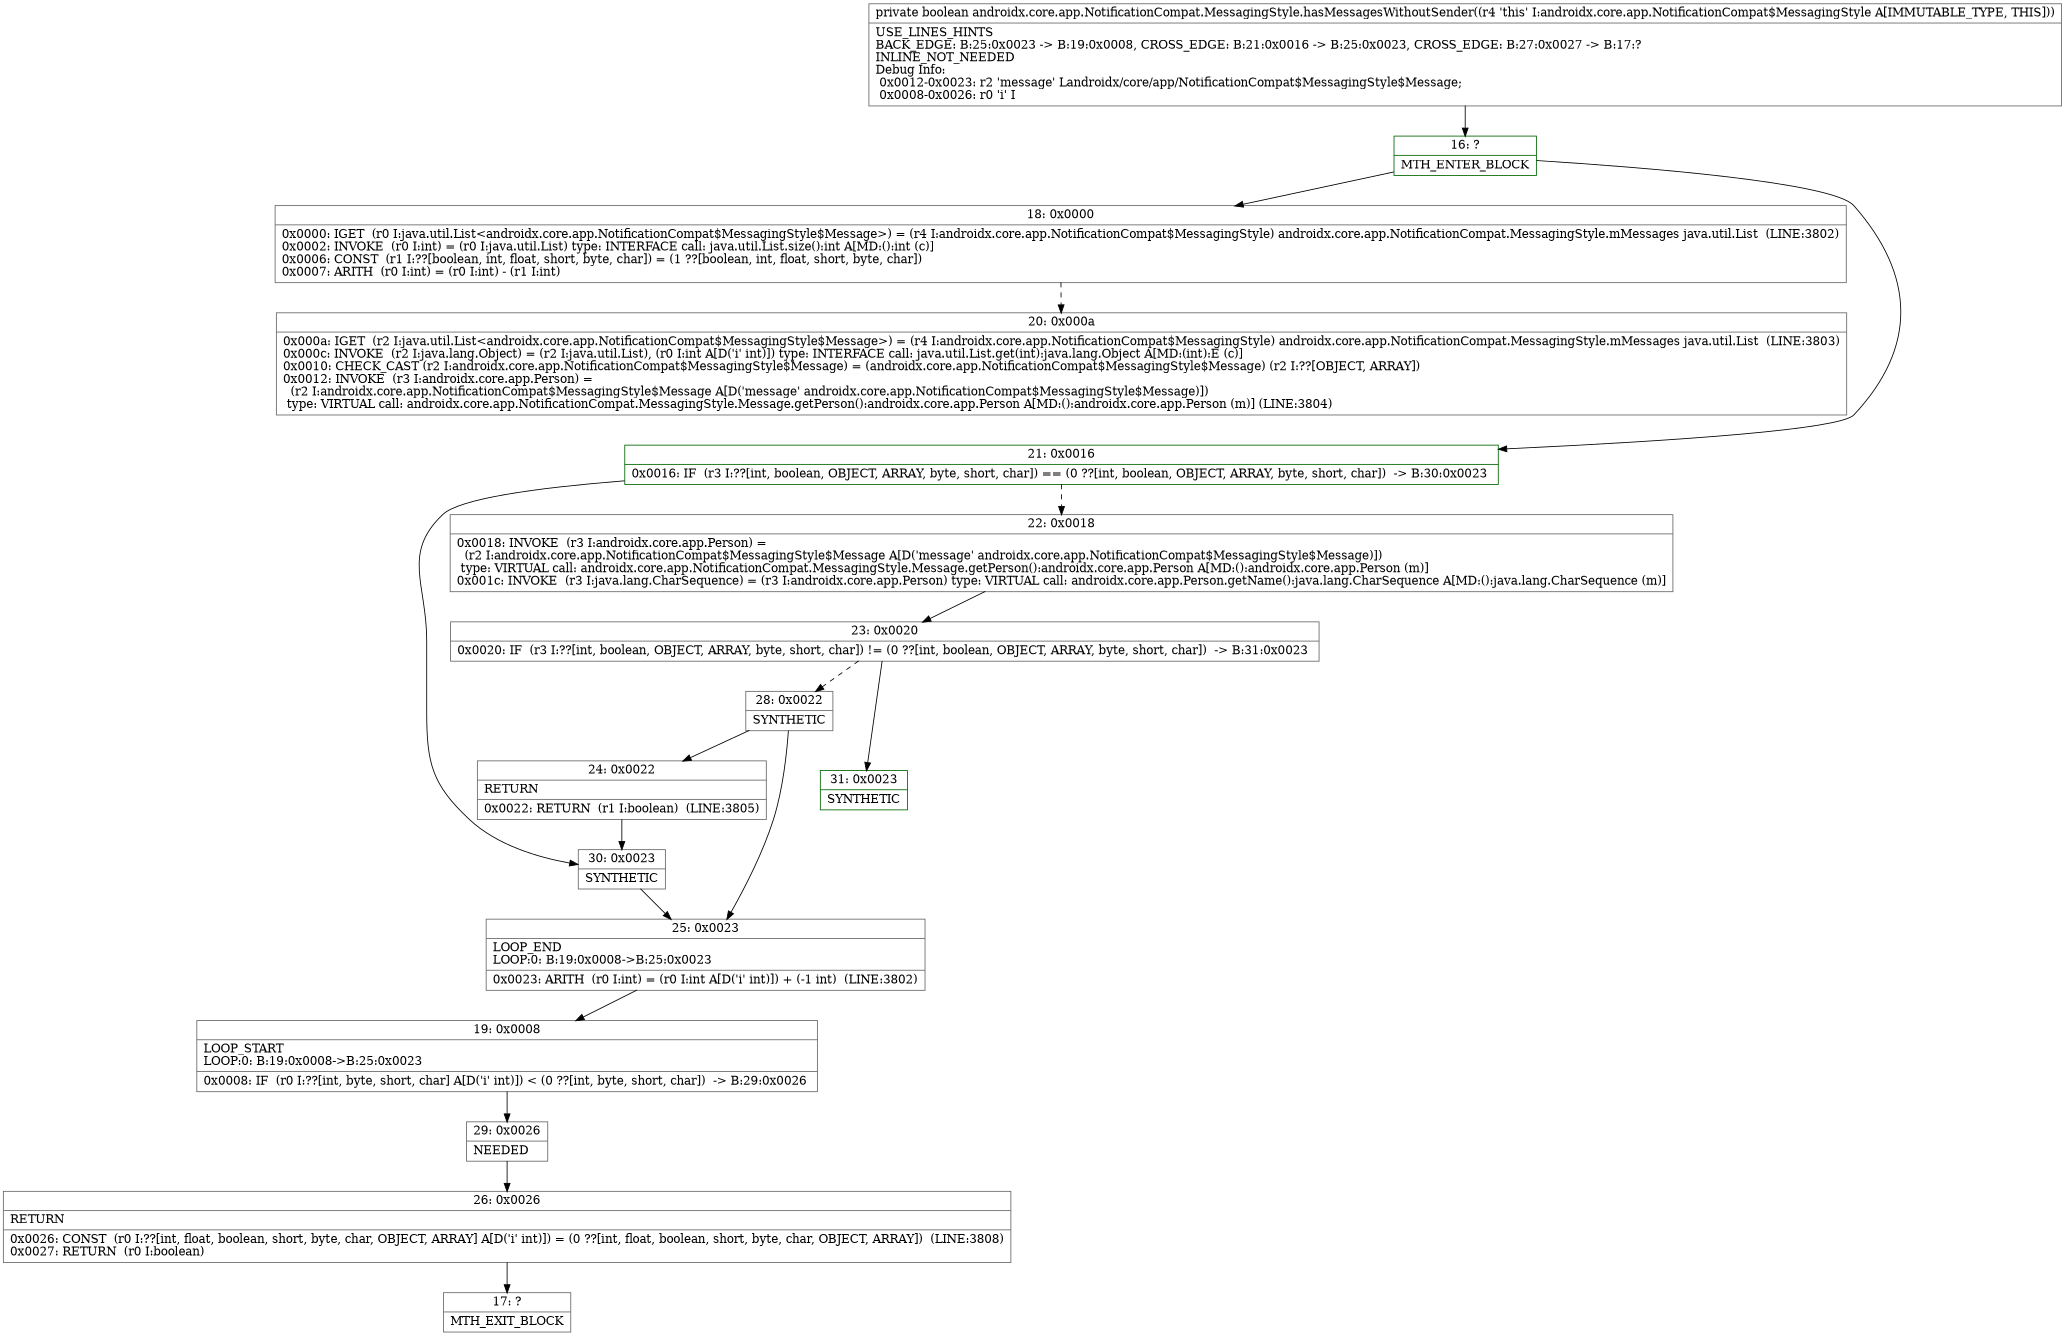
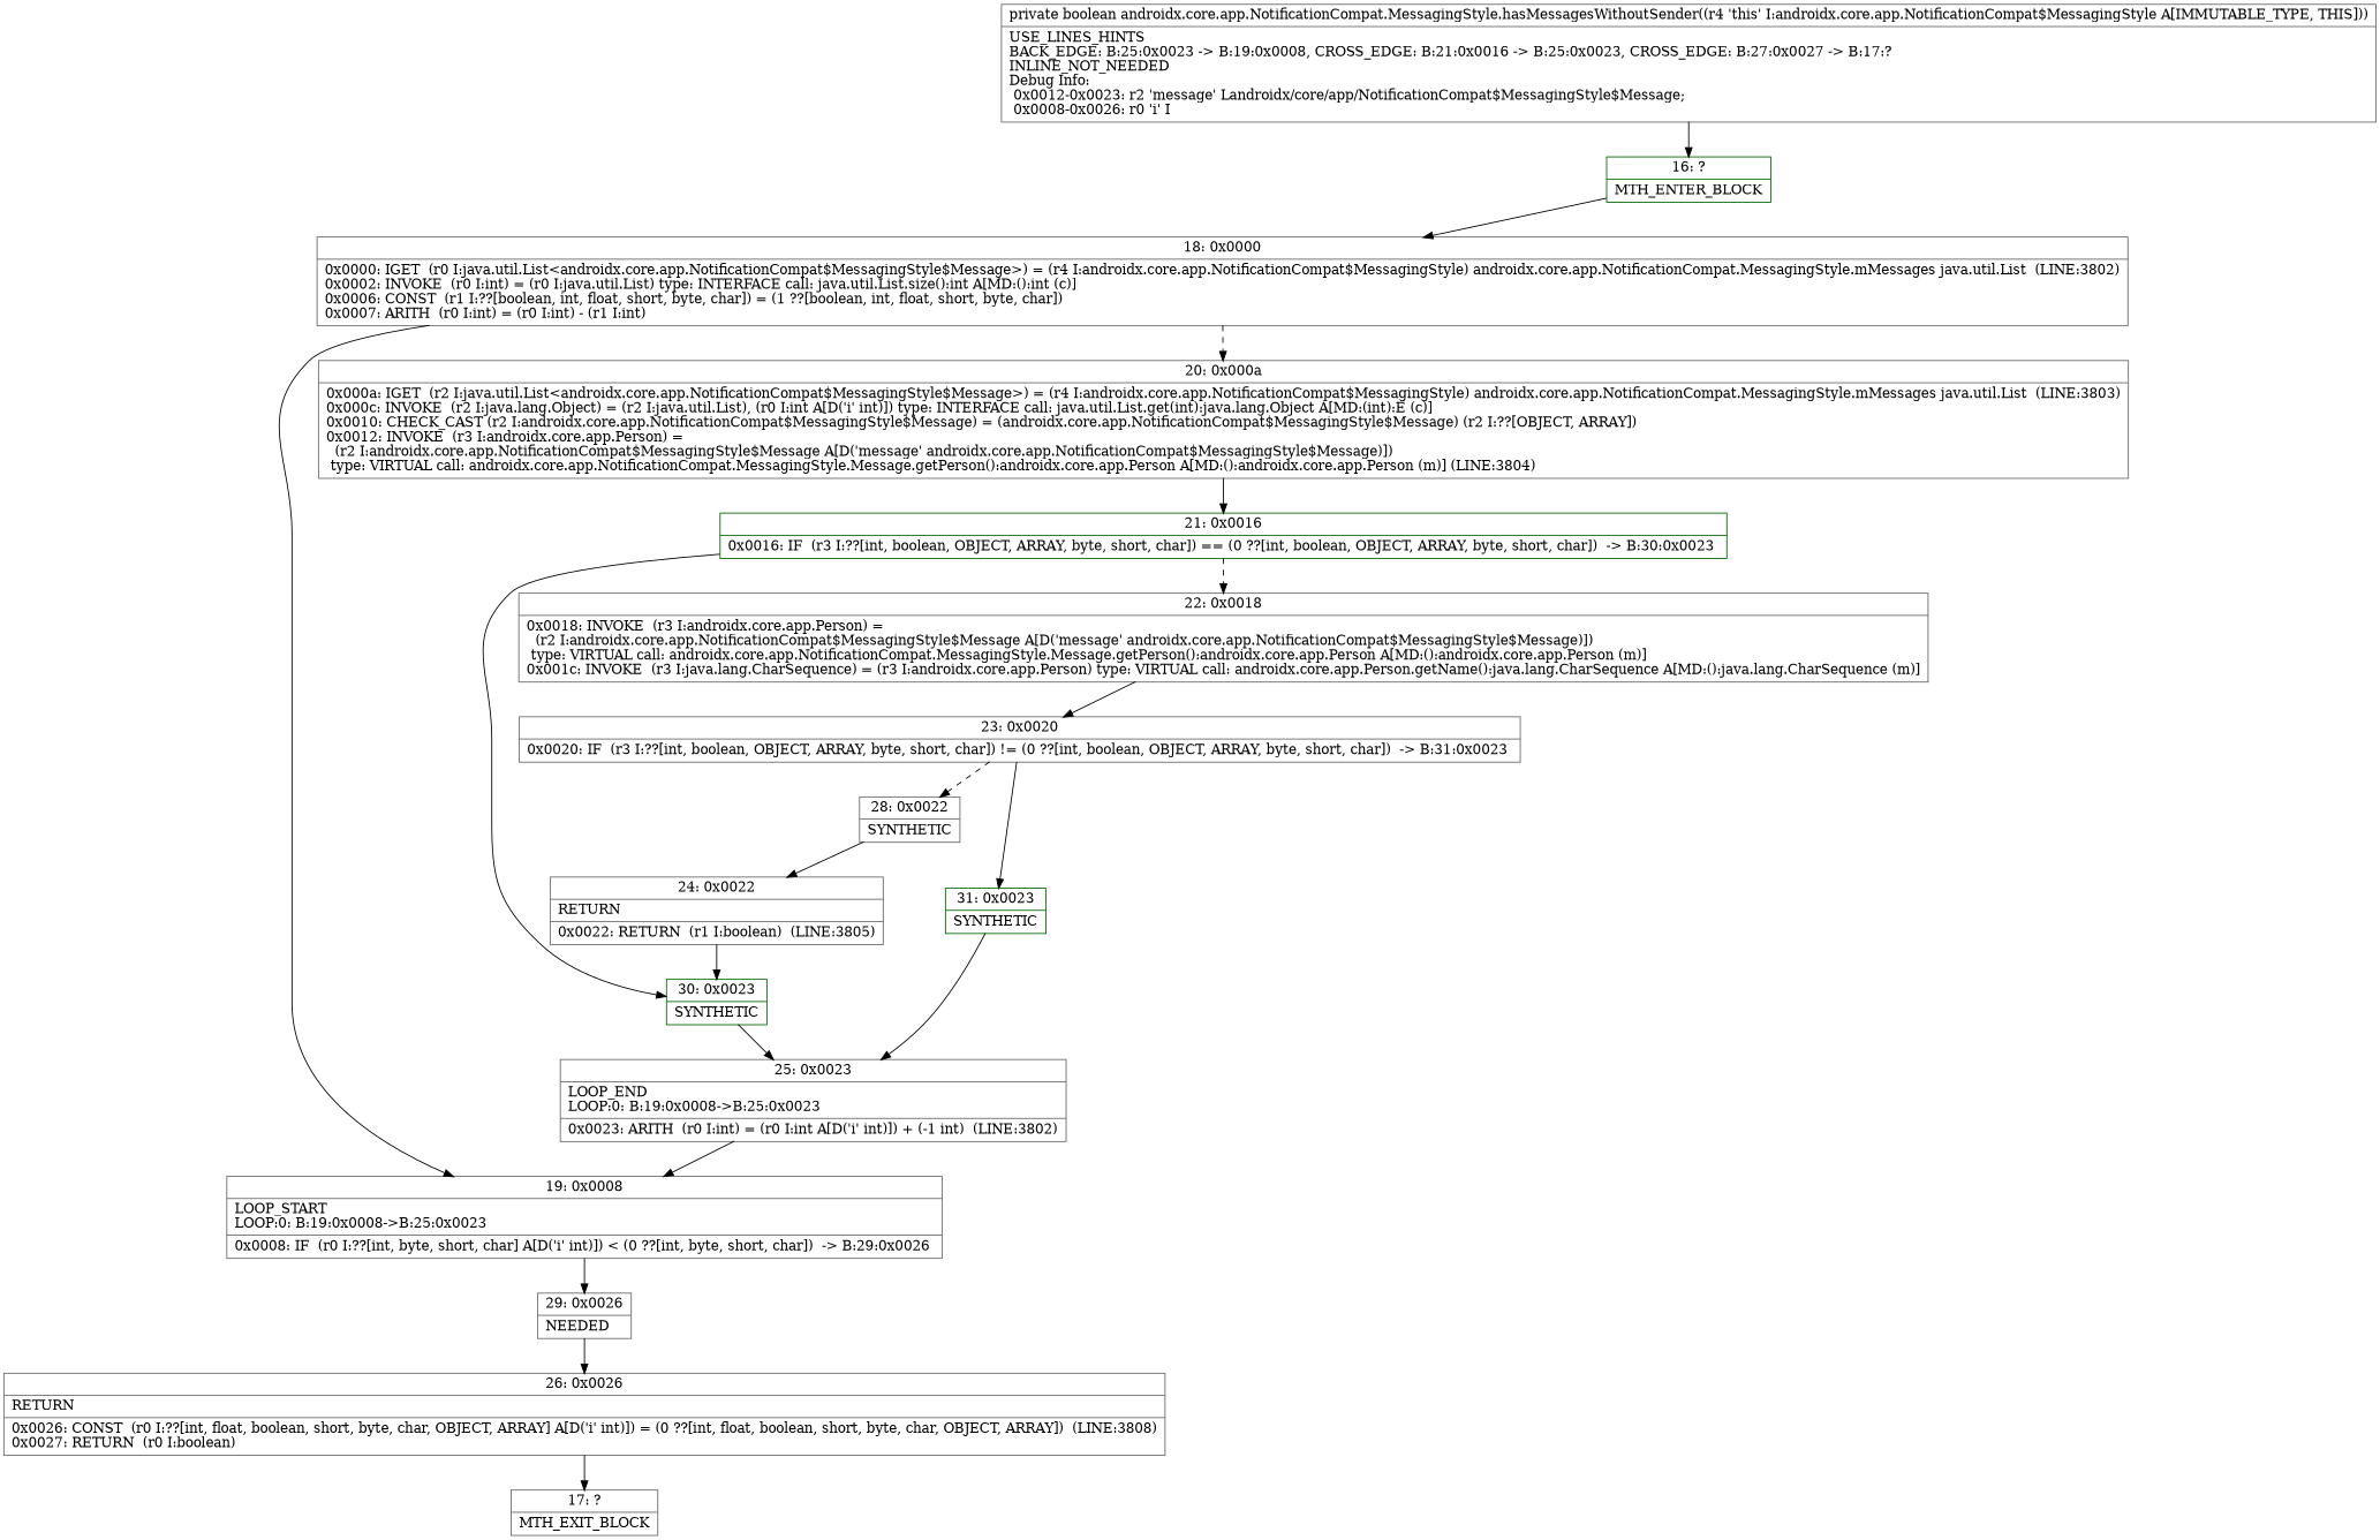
  digraph {
    node [color=gray40 shape=record]
    n1 [color=darkgreen label="{16\:\ ?|MTH_ENTER_BLOCK\l}"]
    n2 [label="{18\:\ 0x0000|0x0000: IGET  (r0 I:java.util.List\<androidx.core.app.NotificationCompat$MessagingStyle$Message\>) = (r4 I:androidx.core.app.NotificationCompat$MessagingStyle) androidx.core.app.NotificationCompat.MessagingStyle.mMessages java.util.List  (LINE:3802)\l0x0002: INVOKE  (r0 I:int) = (r0 I:java.util.List) type: INTERFACE call: java.util.List.size():int A[MD:():int (c)]\l0x0006: CONST  (r1 I:??[boolean, int, float, short, byte, char]) = (1 ??[boolean, int, float, short, byte, char]) \l0x0007: ARITH  (r0 I:int) = (r0 I:int) \- (r1 I:int) \l}"]
    n3 [label="{19\:\ 0x0008|LOOP_START\lLOOP:0: B:19:0x0008\-\>B:25:0x0023\l|0x0008: IF  (r0 I:??[int, byte, short, char] A[D('i' int)]) \< (0 ??[int, byte, short, char])  \-\> B:29:0x0026 \l}"]
    n4 [label="{20\:\ 0x000a|0x000a: IGET  (r2 I:java.util.List\<androidx.core.app.NotificationCompat$MessagingStyle$Message\>) = (r4 I:androidx.core.app.NotificationCompat$MessagingStyle) androidx.core.app.NotificationCompat.MessagingStyle.mMessages java.util.List  (LINE:3803)\l0x000c: INVOKE  (r2 I:java.lang.Object) = (r2 I:java.util.List), (r0 I:int A[D('i' int)]) type: INTERFACE call: java.util.List.get(int):java.lang.Object A[MD:(int):E (c)]\l0x0010: CHECK_CAST (r2 I:androidx.core.app.NotificationCompat$MessagingStyle$Message) = (androidx.core.app.NotificationCompat$MessagingStyle$Message) (r2 I:??[OBJECT, ARRAY]) \l0x0012: INVOKE  (r3 I:androidx.core.app.Person) = \l  (r2 I:androidx.core.app.NotificationCompat$MessagingStyle$Message A[D('message' androidx.core.app.NotificationCompat$MessagingStyle$Message)])\l type: VIRTUAL call: androidx.core.app.NotificationCompat.MessagingStyle.Message.getPerson():androidx.core.app.Person A[MD:():androidx.core.app.Person (m)] (LINE:3804)\l}"]
    n5 [label="{29\:\ 0x0026|NEEDED\l}"]
    n6 [color=darkgreen label="{21\:\ 0x0016|0x0016: IF  (r3 I:??[int, boolean, OBJECT, ARRAY, byte, short, char]) == (0 ??[int, boolean, OBJECT, ARRAY, byte, short, char])  \-\> B:30:0x0023 \l}"]
    n7 [label="{26\:\ 0x0026|RETURN\l|0x0026: CONST  (r0 I:??[int, float, boolean, short, byte, char, OBJECT, ARRAY] A[D('i' int)]) = (0 ??[int, float, boolean, short, byte, char, OBJECT, ARRAY])  (LINE:3808)\l0x0027: RETURN  (r0 I:boolean) \l}"]
    n8 [label="{22\:\ 0x0018|0x0018: INVOKE  (r3 I:androidx.core.app.Person) = \l  (r2 I:androidx.core.app.NotificationCompat$MessagingStyle$Message A[D('message' androidx.core.app.NotificationCompat$MessagingStyle$Message)])\l type: VIRTUAL call: androidx.core.app.NotificationCompat.MessagingStyle.Message.getPerson():androidx.core.app.Person A[MD:():androidx.core.app.Person (m)]\l0x001c: INVOKE  (r3 I:java.lang.CharSequence) = (r3 I:androidx.core.app.Person) type: VIRTUAL call: androidx.core.app.Person.getName():java.lang.CharSequence A[MD:():java.lang.CharSequence (m)]\l}"]
-   n9 [label="{30\:\ 0x0023|SYNTHETIC\l}"]
+   n9 [color=darkgreen label="{30\:\ 0x0023|SYNTHETIC\l}"]
    n10 [label="{23\:\ 0x0020|0x0020: IF  (r3 I:??[int, boolean, OBJECT, ARRAY, byte, short, char]) != (0 ??[int, boolean, OBJECT, ARRAY, byte, short, char])  \-\> B:31:0x0023 \l}"]
    n11 [label="{25\:\ 0x0023|LOOP_END\lLOOP:0: B:19:0x0008\-\>B:25:0x0023\l|0x0023: ARITH  (r0 I:int) = (r0 I:int A[D('i' int)]) + (\-1 int)  (LINE:3802)\l}"]
    n12 [label="{28\:\ 0x0022|SYNTHETIC\l}"]
    n13 [color=darkgreen label="{31\:\ 0x0023|SYNTHETIC\l}"]
    n14 [label="{24\:\ 0x0022|RETURN\l|0x0022: RETURN  (r1 I:boolean)  (LINE:3805)\l}"]
    n15 [label="{17\:\ ?|MTH_EXIT_BLOCK\l}"]
    n16 [label="{private boolean androidx.core.app.NotificationCompat.MessagingStyle.hasMessagesWithoutSender((r4 'this' I:androidx.core.app.NotificationCompat$MessagingStyle A[IMMUTABLE_TYPE, THIS]))  | USE_LINES_HINTS\lBACK_EDGE: B:25:0x0023 \-\> B:19:0x0008, CROSS_EDGE: B:21:0x0016 \-\> B:25:0x0023, CROSS_EDGE: B:27:0x0027 \-\> B:17:?\lINLINE_NOT_NEEDED\lDebug Info:\l  0x0012\-0x0023: r2 'message' Landroidx\/core\/app\/NotificationCompat$MessagingStyle$Message;\l  0x0008\-0x0026: r0 'i' I\l}"]
    n1 -> n2
+   n2 -> n3
    n2 -> n4 [style=dashed]
    n3 -> n5
-   n1 -> n6
+   n4 -> n6
    n5 -> n7
    n6 -> n8 [style=dashed]
    n6 -> n9
    n7 -> n15
    n8 -> n10
    n9 -> n11
    n10 -> n12 [style=dashed]
    n10 -> n13
    n11 -> n3
    n12 -> n14
-   n12 -> n11
+   n13 -> n11
    n14 -> n9
    n16 -> n1
  }
